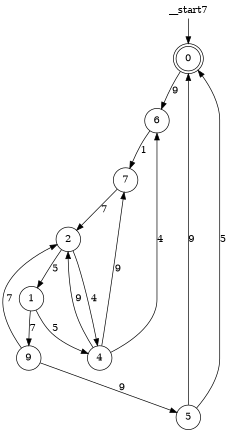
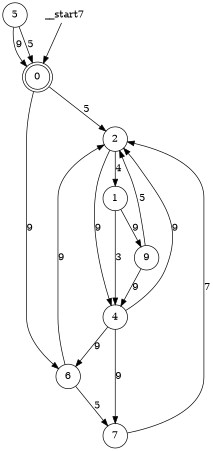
  digraph {
    node [shape=circle]
    n1 [label=0 shape=doublecircle]
    n2 [label=2]
    n3 [label=6]
    n4 [label=1]
    n5 [label=9]
    n6 [label=4]
    n7 [label=5]
    n8 [label=7]
    n9 [height=0 label=__start7 shape=none width=0]
+   n1 -> n2 [label=5]
    n1 -> n3 [label=9]
-   n2 -> n4 [label=5]
-   n2 -> n6 [label=4]
-   n3 -> n8 [label=1]
-   n4 -> n5 [label=7]
-   n4 -> n6 [label=5]
-   n5 -> n2 [label=7]
-   n5 -> n7 [label=9]
+   n2 -> n4 [label=4]
+   n2 -> n6 [label=9]
+   n3 -> n2 [label=9]
+   n3 -> n8 [label=5]
+   n4 -> n5 [label=9]
+   n4 -> n6 [label=3]
+   n5 -> n2 [label=5]
+   n5 -> n6 [label=9]
    n6 -> n2 [label=9]
-   n6 -> n3 [label=4]
+   n6 -> n3 [label=9]
    n6 -> n8 [label=9]
    n7 -> n1 [label=9]
    n7 -> n1 [label=5]
    n8 -> n2 [label=7]
    n9 -> n1
  }
